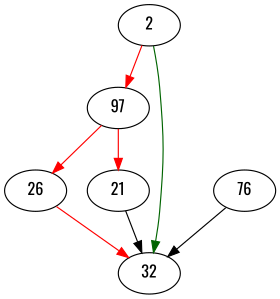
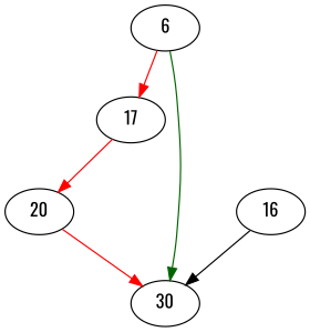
  strict digraph {
    fontname=Oswald
    node [fontname=Oswald]
    edge [color=red fontname=Oswald]
-   2 [entry=true]
-   17 [label=97]
-   32
-   16 [label=76]
-   20 [label=26]
-   21
+   2 [entry=true label=6]
+   17
+   32 [label=30]
+   16
+   20
    2 -> 17 [cond=false]
    2 -> 32 [color=darkgreen cond=true]
    17 -> 20 [cond=true]
-   17 -> 21 [cond=false]
    16 -> 32 [color=""]
    20 -> 32
-   21 -> 32 [color=""]
  }
